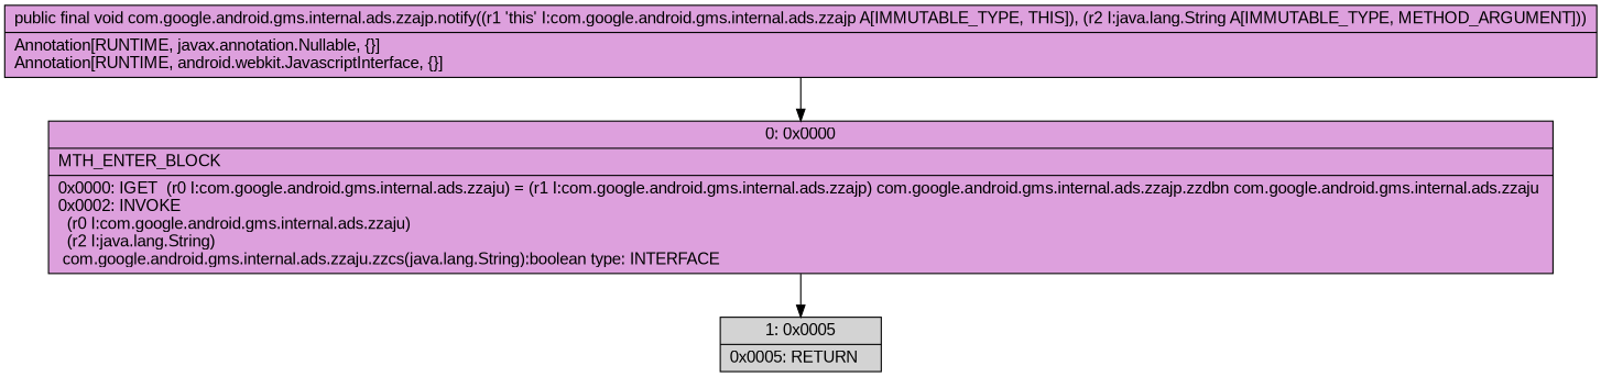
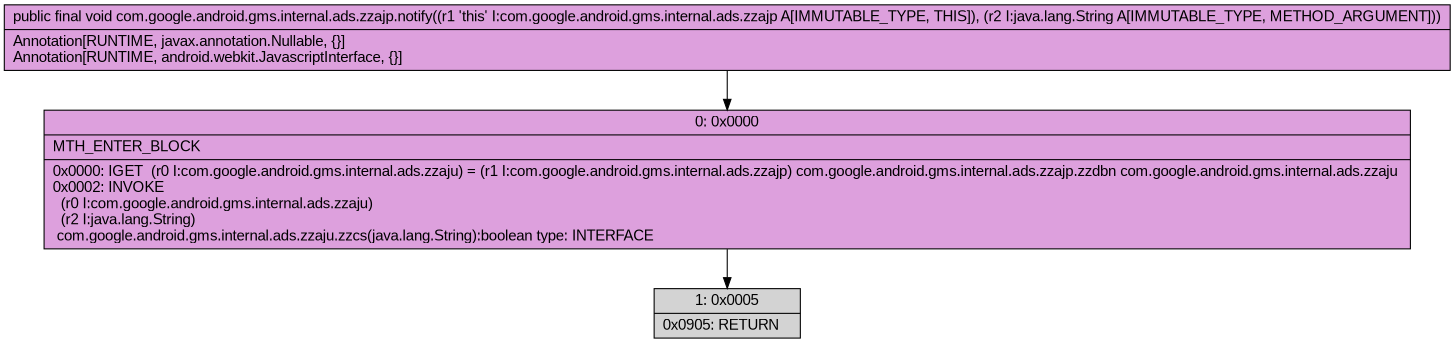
  digraph {
    fontname="Liberation Sans"
    node [shape=record style=filled fillcolor=plum fontname="Liberation Sans"]
    edge [fontname="Liberation Sans"]
    n1 [label="{0\:\ 0x0000|MTH_ENTER_BLOCK\l|0x0000: IGET  (r0 I:com.google.android.gms.internal.ads.zzaju) = (r1 I:com.google.android.gms.internal.ads.zzajp) com.google.android.gms.internal.ads.zzajp.zzdbn com.google.android.gms.internal.ads.zzaju \l0x0002: INVOKE  \l  (r0 I:com.google.android.gms.internal.ads.zzaju)\l  (r2 I:java.lang.String)\l com.google.android.gms.internal.ads.zzaju.zzcs(java.lang.String):boolean type: INTERFACE \l}"]
-   n2 [label="{1\:\ 0x0005|0x0005: RETURN   \l}" fillcolor=lightgrey]
+   n2 [label="{1\:\ 0x0005|0x0905: RETURN   \l}" fillcolor=lightgrey]
    n3 [label="{public final void com.google.android.gms.internal.ads.zzajp.notify((r1 'this' I:com.google.android.gms.internal.ads.zzajp A[IMMUTABLE_TYPE, THIS]), (r2 I:java.lang.String A[IMMUTABLE_TYPE, METHOD_ARGUMENT]))  | Annotation[RUNTIME, javax.annotation.Nullable, \{\}]\lAnnotation[RUNTIME, android.webkit.JavascriptInterface, \{\}]\l}"]
    n1 -> n2
    n3 -> n1
  }
